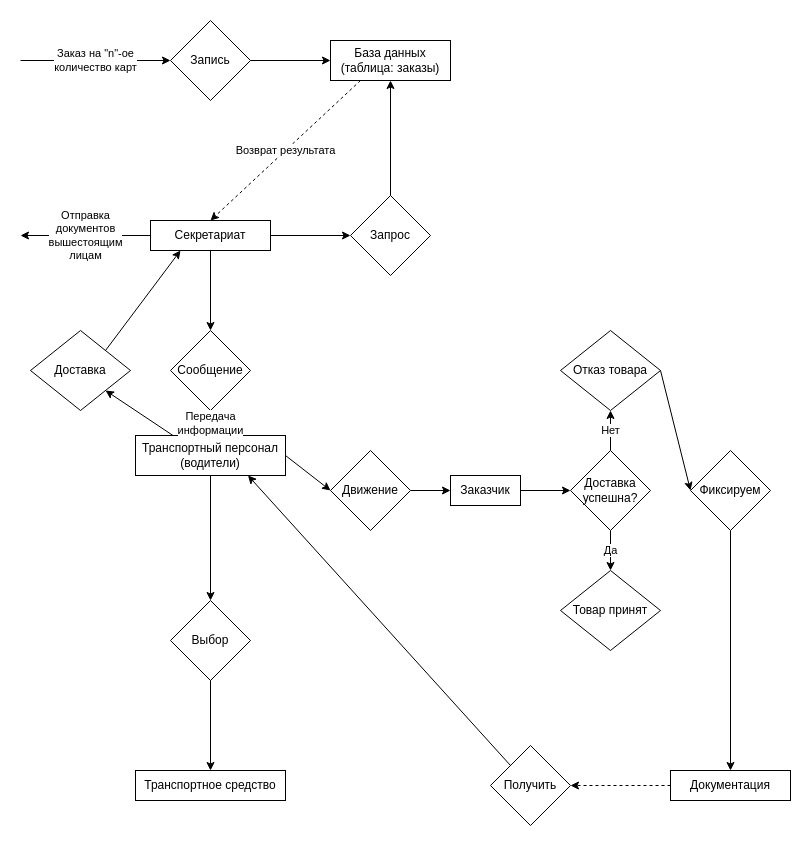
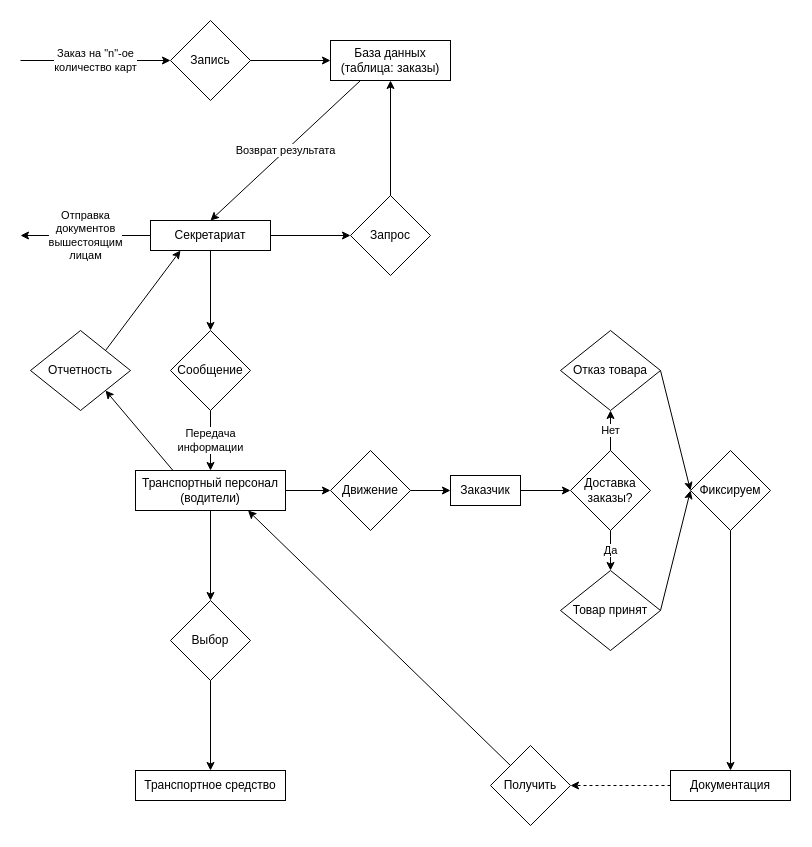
  <mxCell id="0" />
  <mxCell id="1" parent="0" />
  <mxCell id="2" value="Заказ на &quot;n&quot;-ое&lt;br&gt;количество карт" style="endArrow=classic;html=1;entryX=0;entryY=0.5;entryDx=0;entryDy=0;" parent="1" target="3" edge="1"><mxGeometry width="50" height="50" relative="1" as="geometry"><mxPoint x="20" y="60" as="sourcePoint" /><mxPoint x="170" y="60" as="targetPoint" /></mxGeometry></mxCell>
  <mxCell id="3" value="Запись" style="rhombus;whiteSpace=wrap;html=1;" parent="1" vertex="1"><mxGeometry x="170" y="20" width="80" height="80" as="geometry" /></mxCell>
  <mxCell id="4" value="" style="endArrow=classic;html=1;exitX=1;exitY=0.5;exitDx=0;exitDy=0;entryX=0;entryY=0.5;entryDx=0;entryDy=0;" parent="1" source="3" target="40" edge="1"><mxGeometry width="50" height="50" relative="1" as="geometry"><mxPoint x="320" y="110" as="sourcePoint" /><mxPoint x="330" y="60" as="targetPoint" /></mxGeometry></mxCell>
  <mxCell id="5" value="Запрос" style="rhombus;whiteSpace=wrap;html=1;" parent="1" vertex="1"><mxGeometry x="350" y="195" width="80" height="80" as="geometry" /></mxCell>
  <mxCell id="6" value="" style="endArrow=classic;html=1;exitX=0.5;exitY=0;exitDx=0;exitDy=0;entryX=0.5;entryY=1;entryDx=0;entryDy=0;" parent="1" source="5" target="40" edge="1"><mxGeometry width="50" height="50" relative="1" as="geometry"><mxPoint x="260" y="70" as="sourcePoint" /><mxPoint x="390" y="76.25" as="targetPoint" /></mxGeometry></mxCell>
- <mxCell id="7" value="Возврат результата" style="endArrow=classic;html=1;exitX=0.25;exitY=1;exitDx=0;exitDy=0;dashed=1;entryX=0.5;entryY=0;entryDx=0;entryDy=0;" parent="1" source="40" target="8" edge="1"><mxGeometry width="50" height="50" relative="1" as="geometry"><mxPoint x="330" y="76.25" as="sourcePoint" /><mxPoint x="280" y="150" as="targetPoint" /></mxGeometry></mxCell>
+ <mxCell id="7" value="Возврат результата" style="endArrow=classic;html=1;exitX=0.25;exitY=1;exitDx=0;exitDy=0;dashed=0;entryX=0.5;entryY=0;entryDx=0;entryDy=0;" parent="1" source="40" target="8" edge="1"><mxGeometry width="50" height="50" relative="1" as="geometry"><mxPoint x="330" y="76.25" as="sourcePoint" /><mxPoint x="280" y="150" as="targetPoint" /></mxGeometry></mxCell>
  <mxCell id="8" value="Секретариат" style="rounded=0;whiteSpace=wrap;html=1;" parent="1" vertex="1"><mxGeometry x="150" y="220" width="120" height="30" as="geometry" /></mxCell>
  <mxCell id="9" value="" style="endArrow=classic;html=1;exitX=1;exitY=0.5;exitDx=0;exitDy=0;entryX=0;entryY=0.5;entryDx=0;entryDy=0;" parent="1" source="8" target="5" edge="1"><mxGeometry width="50" height="50" relative="1" as="geometry"><mxPoint x="260" y="70" as="sourcePoint" /><mxPoint x="340" y="70" as="targetPoint" /></mxGeometry></mxCell>
  <mxCell id="10" value="Отправка&lt;br&gt;документов&lt;br&gt;вышестоящим&lt;br&gt;лицам" style="endArrow=classic;html=1;exitX=0;exitY=0.5;exitDx=0;exitDy=0;" parent="1" source="8" edge="1"><mxGeometry width="50" height="50" relative="1" as="geometry"><mxPoint x="100" y="370" as="sourcePoint" /><mxPoint x="20" y="235" as="targetPoint" /></mxGeometry></mxCell>
  <mxCell id="11" value="" style="endArrow=classic;html=1;exitX=0.5;exitY=1;exitDx=0;exitDy=0;entryX=0.5;entryY=0;entryDx=0;entryDy=0;" parent="1" source="8" target="12" edge="1"><mxGeometry width="50" height="50" relative="1" as="geometry"><mxPoint x="280" y="245" as="sourcePoint" /><mxPoint x="300" y="310" as="targetPoint" /></mxGeometry></mxCell>
  <mxCell id="12" value="Сообщение" style="rhombus;whiteSpace=wrap;html=1;" parent="1" vertex="1"><mxGeometry x="170" y="330" width="80" height="80" as="geometry" /></mxCell>
- <mxCell id="13" value="Транспортный персонал (водители)" style="rounded=0;whiteSpace=wrap;html=1;" parent="1" vertex="1"><mxGeometry x="135" y="435" width="150" height="40" as="geometry" /></mxCell>
+ <mxCell id="13" value="Транспортный персонал (водители)" style="rounded=0;whiteSpace=wrap;html=1;" parent="1" vertex="1"><mxGeometry x="135" y="470" width="150" height="40" as="geometry" /></mxCell>
  <mxCell id="14" value="Передача&lt;br&gt;информации" style="endArrow=classic;html=1;exitX=0.5;exitY=1;exitDx=0;exitDy=0;entryX=0.5;entryY=0;entryDx=0;entryDy=0;" parent="1" source="12" target="13" edge="1"><mxGeometry width="50" height="50" relative="1" as="geometry"><mxPoint x="220" y="260" as="sourcePoint" /><mxPoint x="380" y="380" as="targetPoint" /></mxGeometry></mxCell>
  <mxCell id="15" value="Выбор" style="rhombus;whiteSpace=wrap;html=1;" parent="1" vertex="1"><mxGeometry x="170" y="600" width="80" height="80" as="geometry" /></mxCell>
  <mxCell id="16" value="" style="endArrow=classic;html=1;exitX=0.5;exitY=1;exitDx=0;exitDy=0;entryX=0.5;entryY=0;entryDx=0;entryDy=0;" parent="1" source="13" target="15" edge="1"><mxGeometry width="50" height="50" relative="1" as="geometry"><mxPoint x="380" y="460" as="sourcePoint" /><mxPoint x="380" y="530" as="targetPoint" /></mxGeometry></mxCell>
  <mxCell id="17" value="" style="endArrow=classic;html=1;exitX=0.5;exitY=1;exitDx=0;exitDy=0;entryX=0.5;entryY=0;entryDx=0;entryDy=0;" parent="1" source="15" target="18" edge="1"><mxGeometry width="50" height="50" relative="1" as="geometry"><mxPoint x="380" y="560" as="sourcePoint" /><mxPoint x="390" y="750" as="targetPoint" /></mxGeometry></mxCell>
  <mxCell id="18" value="Транспортное средство" style="rounded=0;whiteSpace=wrap;html=1;" parent="1" vertex="1"><mxGeometry x="135" y="770" width="150" height="30" as="geometry" /></mxCell>
  <mxCell id="19" value="" style="endArrow=classic;html=1;exitX=1;exitY=0.5;exitDx=0;exitDy=0;entryX=0;entryY=0.5;entryDx=0;entryDy=0;" parent="1" source="13" target="20" edge="1"><mxGeometry width="50" height="50" relative="1" as="geometry"><mxPoint x="380" y="460" as="sourcePoint" /><mxPoint x="500" y="535" as="targetPoint" /></mxGeometry></mxCell>
  <mxCell id="20" value="Движение" style="rhombus;whiteSpace=wrap;html=1;" parent="1" vertex="1"><mxGeometry x="330" y="450" width="80" height="80" as="geometry" /></mxCell>
  <mxCell id="21" value="" style="endArrow=classic;html=1;exitX=1;exitY=0.5;exitDx=0;exitDy=0;entryX=0;entryY=0.5;entryDx=0;entryDy=0;" parent="1" source="22" target="24" edge="1"><mxGeometry width="50" height="50" relative="1" as="geometry"><mxPoint x="455" y="545" as="sourcePoint" /><mxPoint x="610" y="525" as="targetPoint" /></mxGeometry></mxCell>
  <mxCell id="22" value="Заказчик" style="rounded=0;whiteSpace=wrap;html=1;" parent="1" vertex="1"><mxGeometry x="450" y="475" width="70" height="30" as="geometry" /></mxCell>
  <mxCell id="23" value="" style="endArrow=classic;html=1;exitX=1;exitY=0.5;exitDx=0;exitDy=0;" parent="1" source="20" target="22" edge="1"><mxGeometry width="50" height="50" relative="1" as="geometry"><mxPoint x="430" y="525" as="sourcePoint" /><mxPoint x="630" y="535" as="targetPoint" /></mxGeometry></mxCell>
- <mxCell id="24" value="Доставка успешна?" style="rhombus;whiteSpace=wrap;html=1;" parent="1" vertex="1"><mxGeometry x="570" y="450" width="80" height="80" as="geometry" /></mxCell>
+ <mxCell id="24" value="Доставка заказы?" style="rhombus;whiteSpace=wrap;html=1;" parent="1" vertex="1"><mxGeometry x="570" y="450" width="80" height="80" as="geometry" /></mxCell>
  <mxCell id="25" value="Нет" style="endArrow=classic;html=1;exitX=0.5;exitY=0;exitDx=0;exitDy=0;entryX=0.5;entryY=1;entryDx=0;entryDy=0;" parent="1" source="24" target="26" edge="1"><mxGeometry width="50" height="50" relative="1" as="geometry"><mxPoint x="510" y="535" as="sourcePoint" /><mxPoint x="610" y="410" as="targetPoint" /></mxGeometry></mxCell>
  <mxCell id="26" value="Отказ товара" style="rhombus;whiteSpace=wrap;html=1;" parent="1" vertex="1"><mxGeometry x="560" y="330" width="100" height="80" as="geometry" /></mxCell>
  <mxCell id="27" value="Товар принят" style="rhombus;whiteSpace=wrap;html=1;" parent="1" vertex="1"><mxGeometry x="560" y="570" width="100" height="80" as="geometry" /></mxCell>
  <mxCell id="28" value="Да" style="endArrow=classic;html=1;exitX=0.5;exitY=1;exitDx=0;exitDy=0;entryX=0.5;entryY=0;entryDx=0;entryDy=0;" parent="1" source="24" target="27" edge="1"><mxGeometry width="50" height="50" relative="1" as="geometry"><mxPoint x="510" y="495" as="sourcePoint" /><mxPoint x="580" y="495" as="targetPoint" /></mxGeometry></mxCell>
  <mxCell id="29" value="" style="endArrow=classic;html=1;exitX=1;exitY=0.5;exitDx=0;exitDy=0;entryX=0;entryY=0.5;entryDx=0;entryDy=0;" parent="1" source="26" edge="1" target="30"><mxGeometry width="50" height="50" relative="1" as="geometry"><mxPoint x="620" y="455" as="sourcePoint" /><mxPoint x="690" y="485" as="targetPoint" /></mxGeometry></mxCell>
  <mxCell id="30" value="Фиксируем" style="rhombus;whiteSpace=wrap;html=1;" parent="1" vertex="1"><mxGeometry x="690" y="450" width="80" height="80" as="geometry" /></mxCell>
+ <mxCell id="31" value="" style="endArrow=classic;html=1;exitX=1;exitY=0.5;exitDx=0;exitDy=0;entryX=0;entryY=0.5;entryDx=0;entryDy=0;" parent="1" source="27" target="30" edge="1"><mxGeometry width="50" height="50" relative="1" as="geometry"><mxPoint x="670" y="380" as="sourcePoint" /><mxPoint x="740" y="455" as="targetPoint" /></mxGeometry></mxCell>
  <mxCell id="32" value="Документация" style="rounded=0;whiteSpace=wrap;html=1;" parent="1" vertex="1"><mxGeometry x="670" y="770" width="120" height="30" as="geometry" /></mxCell>
  <mxCell id="33" value="" style="endArrow=classic;html=1;exitX=0.5;exitY=1;exitDx=0;exitDy=0;entryX=0.5;entryY=0;entryDx=0;entryDy=0;" parent="1" source="30" target="32" edge="1"><mxGeometry width="50" height="50" relative="1" as="geometry"><mxPoint x="710" y="610" as="sourcePoint" /><mxPoint x="740" y="495" as="targetPoint" /></mxGeometry></mxCell>
  <mxCell id="34" value="Получить" style="rhombus;whiteSpace=wrap;html=1;" parent="1" vertex="1"><mxGeometry x="490" y="745" width="80" height="80" as="geometry" /></mxCell>
  <mxCell id="35" value="" style="endArrow=classic;html=1;exitX=0;exitY=0.5;exitDx=0;exitDy=0;entryX=1;entryY=0.5;entryDx=0;entryDy=0;dashed=1;" parent="1" source="32" target="34" edge="1"><mxGeometry width="50" height="50" relative="1" as="geometry"><mxPoint x="740" y="535" as="sourcePoint" /><mxPoint x="740" y="780" as="targetPoint" /></mxGeometry></mxCell>
  <mxCell id="36" value="" style="endArrow=classic;html=1;exitX=0;exitY=0;exitDx=0;exitDy=0;entryX=0.75;entryY=1;entryDx=0;entryDy=0;" parent="1" source="34" target="13" edge="1"><mxGeometry width="50" height="50" relative="1" as="geometry"><mxPoint x="680" y="795" as="sourcePoint" /><mxPoint x="580" y="795" as="targetPoint" /></mxGeometry></mxCell>
- <mxCell id="37" value="Доставка" style="rhombus;whiteSpace=wrap;html=1;" parent="1" vertex="1"><mxGeometry x="30" y="330" width="100" height="80" as="geometry" /></mxCell>
+ <mxCell id="37" value="Отчетность" style="rhombus;whiteSpace=wrap;html=1;" parent="1" vertex="1"><mxGeometry x="30" y="330" width="100" height="80" as="geometry" /></mxCell>
  <mxCell id="38" value="" style="endArrow=classic;html=1;exitX=0.25;exitY=0;exitDx=0;exitDy=0;entryX=1;entryY=1;entryDx=0;entryDy=0;" parent="1" source="13" target="37" edge="1"><mxGeometry width="50" height="50" relative="1" as="geometry"><mxPoint x="220" y="420" as="sourcePoint" /><mxPoint x="220" y="480" as="targetPoint" /></mxGeometry></mxCell>
  <mxCell id="39" value="" style="endArrow=classic;html=1;exitX=1;exitY=0;exitDx=0;exitDy=0;entryX=0.25;entryY=1;entryDx=0;entryDy=0;" parent="1" source="37" target="8" edge="1"><mxGeometry width="50" height="50" relative="1" as="geometry"><mxPoint x="182.5" y="480" as="sourcePoint" /><mxPoint x="115" y="400" as="targetPoint" /></mxGeometry></mxCell>
  <mxCell id="40" value="База данных (таблица: заказы)" style="rounded=0;whiteSpace=wrap;html=1;" vertex="1" parent="1"><mxGeometry x="330" y="40" width="120" height="40" as="geometry" /></mxCell>
